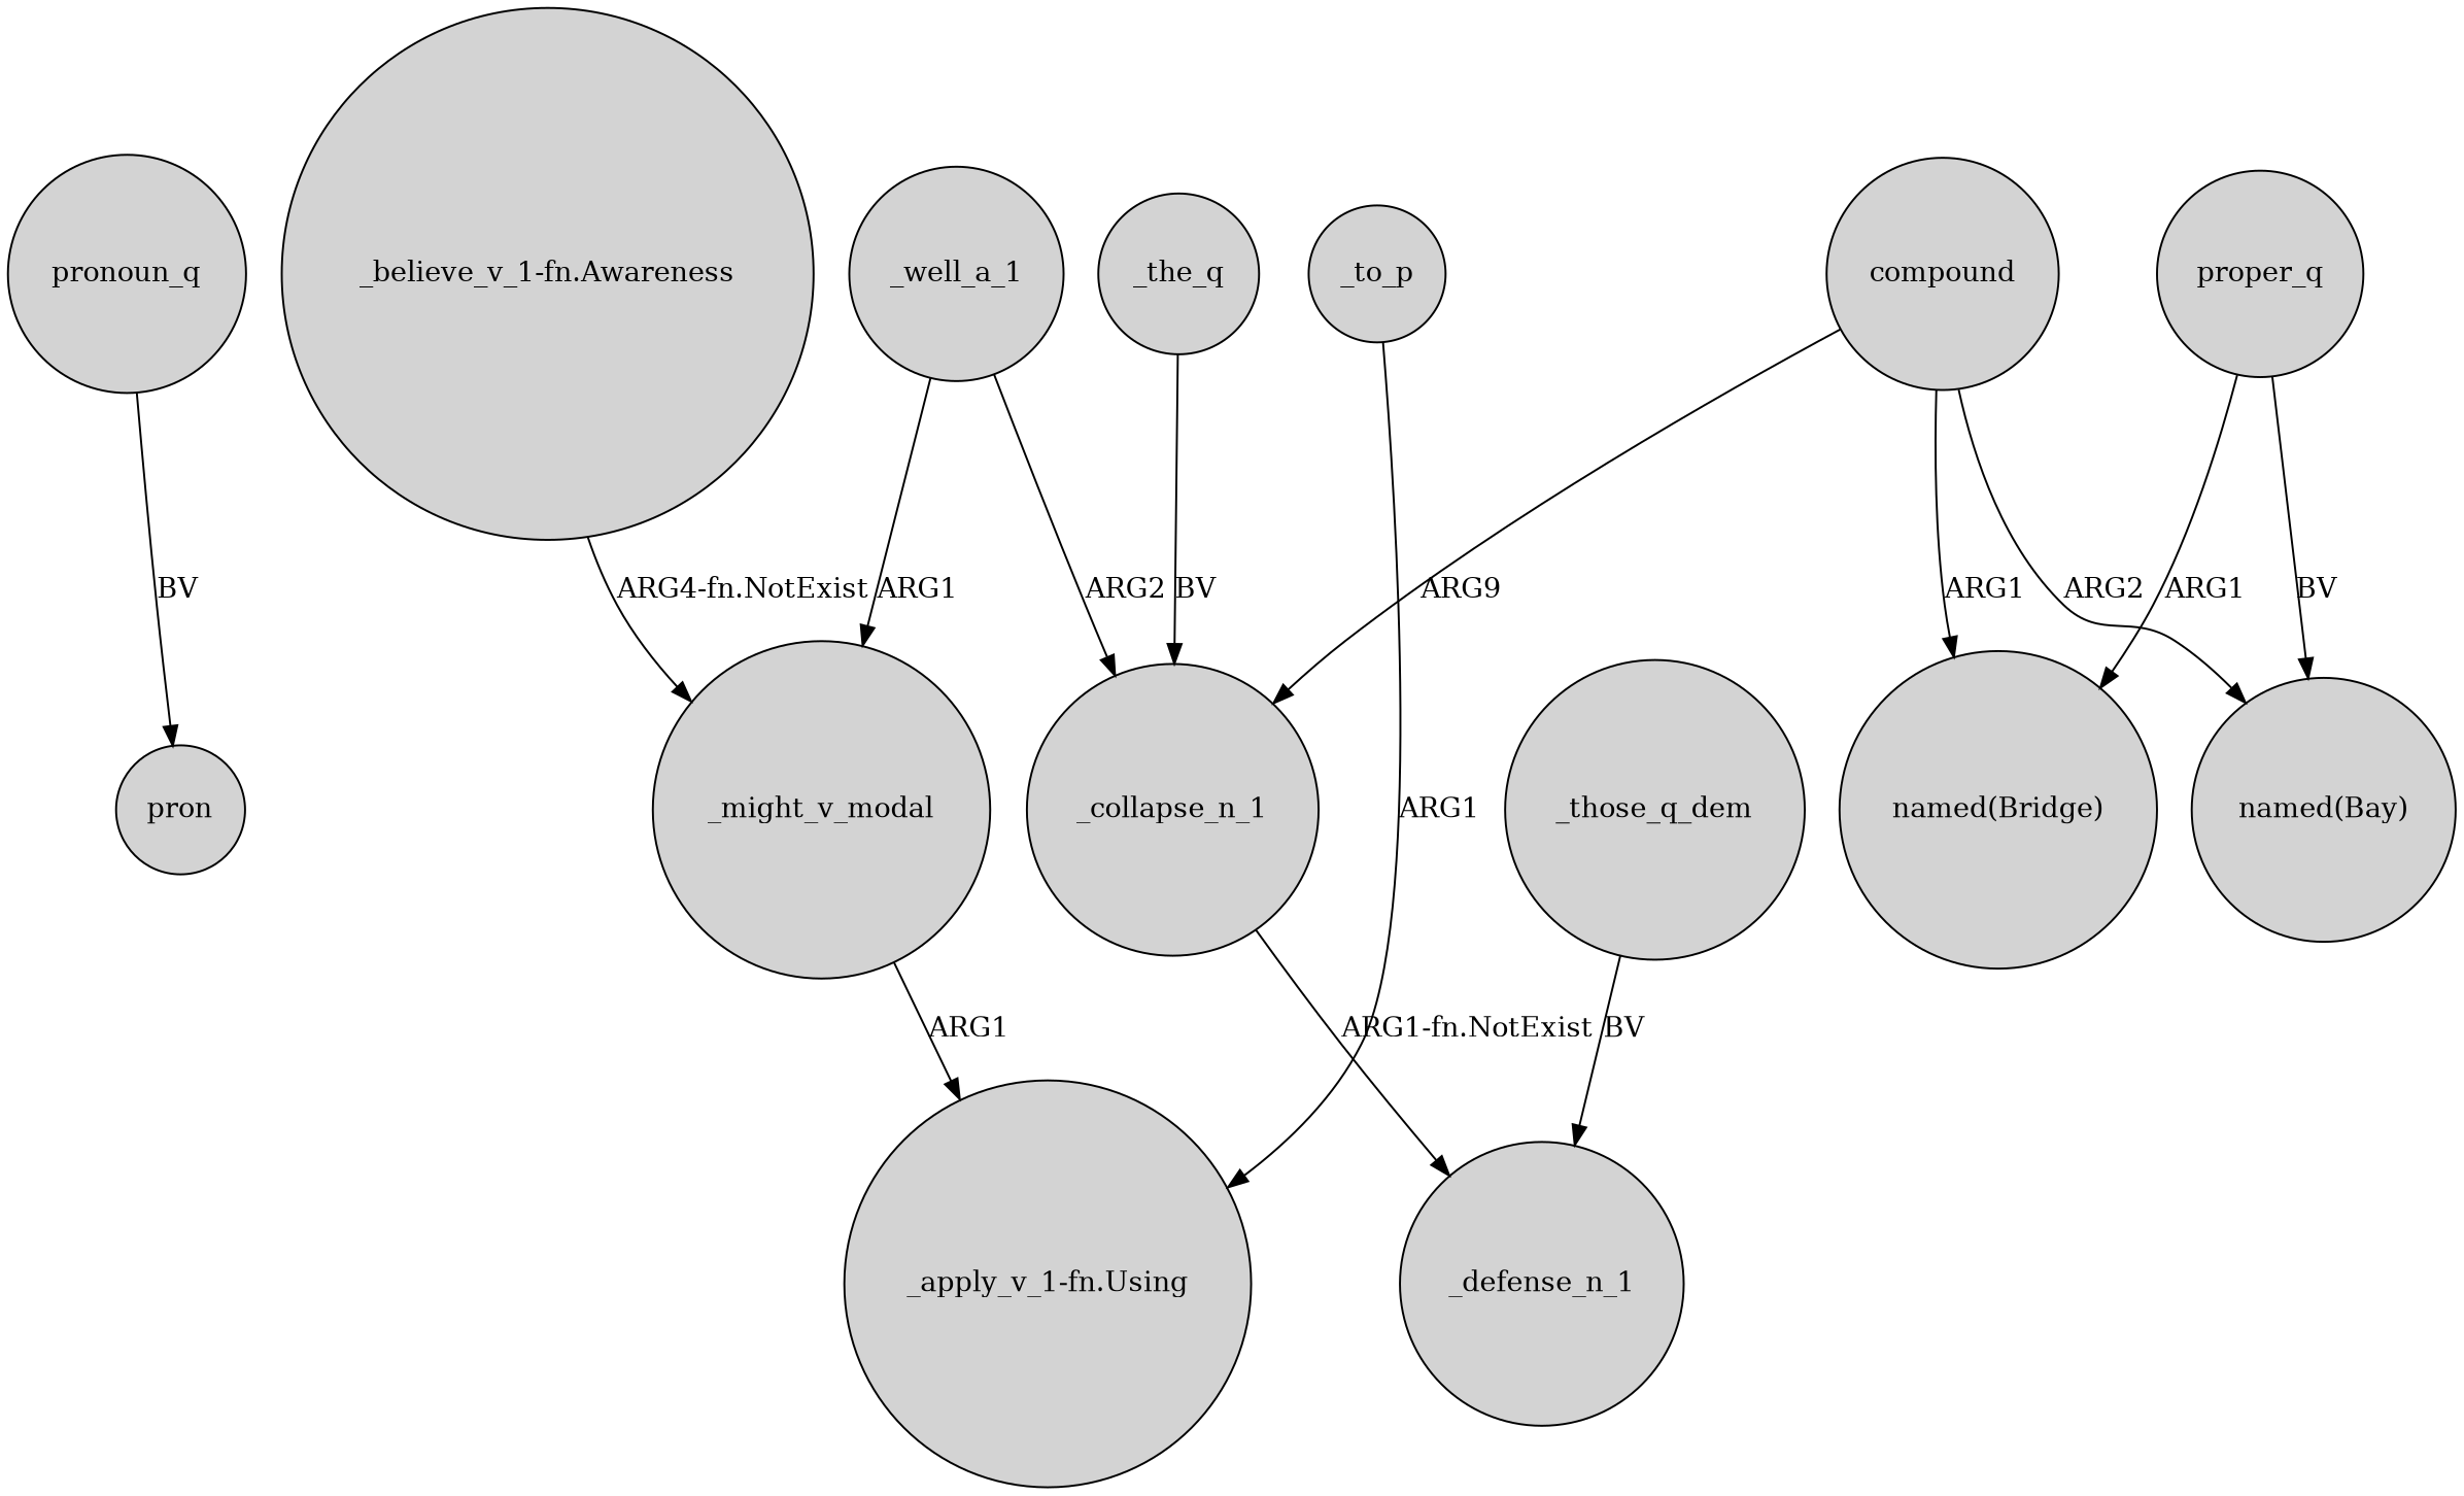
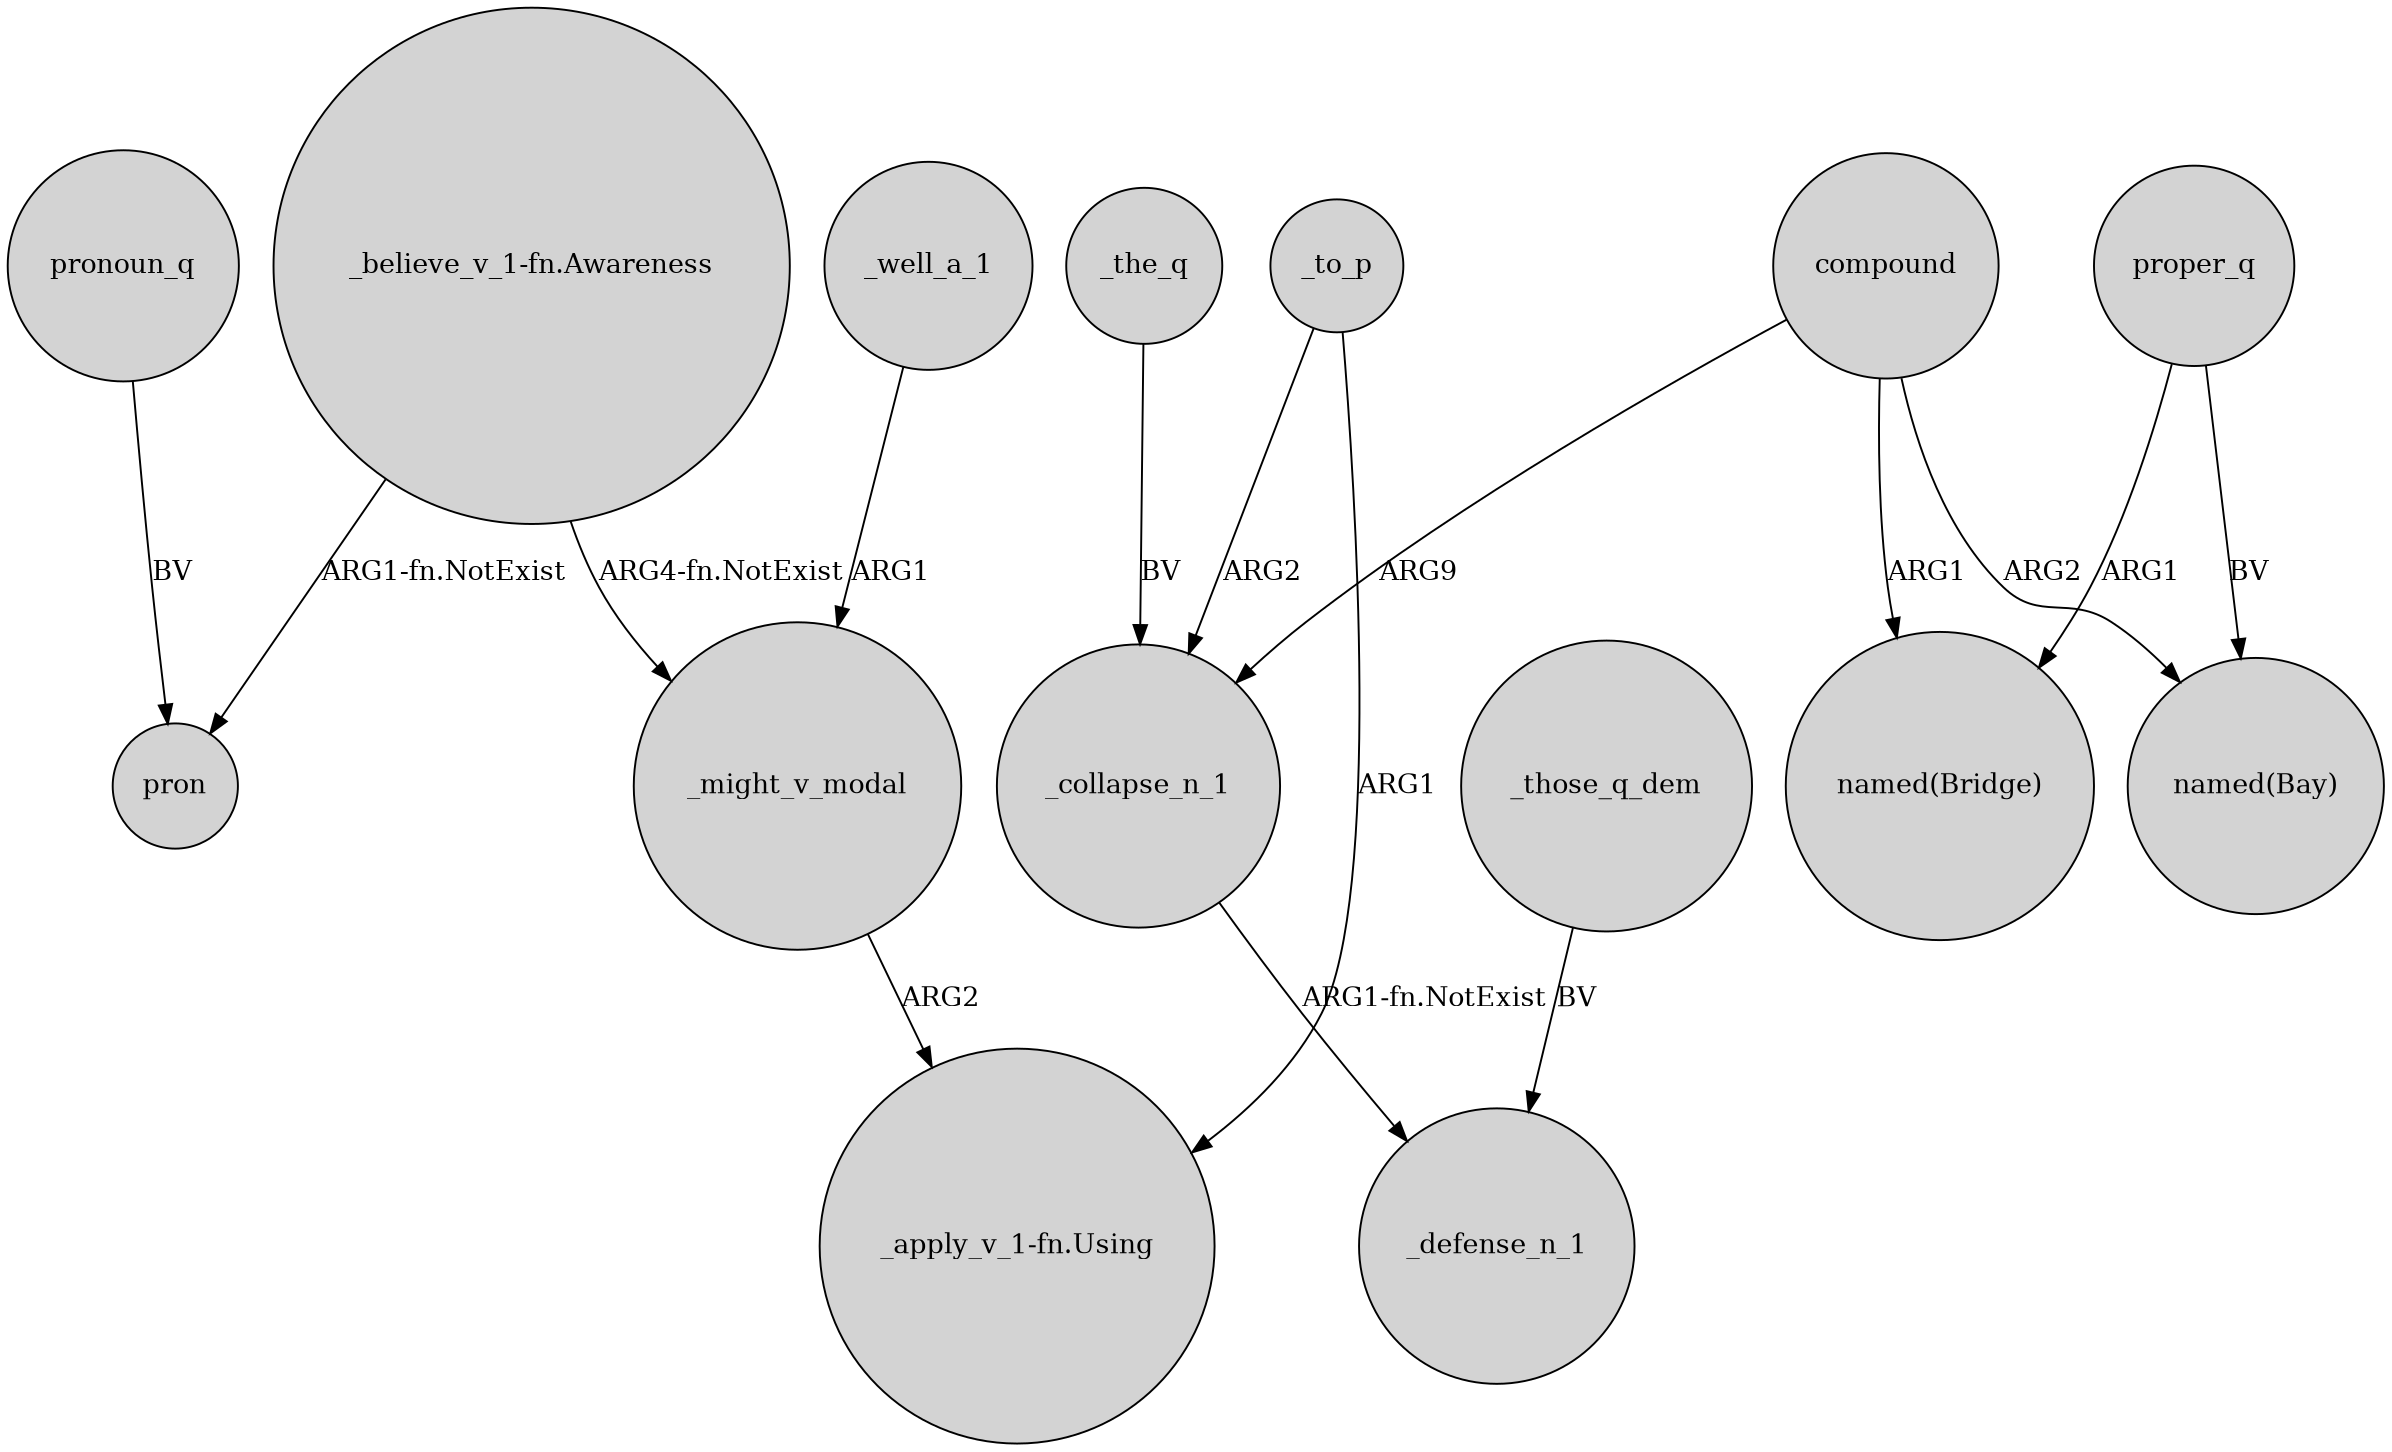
  digraph {
    node [shape=circle style=filled]
    "_believe_v_1-fn.Awareness"
    _might_v_modal
    pron
    "_apply_v_1-fn.Using"
    proper_q
    "named(Bridge)"
    "named(Bay)"
    compound
    _collapse_n_1
    _defense_n_1
    _well_a_1
    _the_q
    _those_q_dem
    _to_p
    pronoun_q
    "_believe_v_1-fn.Awareness" -> _might_v_modal [label="ARG4-fn.NotExist"]
-   _might_v_modal -> "_apply_v_1-fn.Using" [label=ARG1]
+   "_believe_v_1-fn.Awareness" -> pron [label="ARG1-fn.NotExist"]
+   _might_v_modal -> "_apply_v_1-fn.Using" [label=ARG2]
    proper_q -> "named(Bridge)" [label=ARG1]
    proper_q -> "named(Bay)" [label=BV]
    compound -> "named(Bridge)" [label=ARG1]
    compound -> "named(Bay)" [label=ARG2]
    compound -> _collapse_n_1 [label=ARG9]
    _collapse_n_1 -> _defense_n_1 [label="ARG1-fn.NotExist"]
    _well_a_1 -> _might_v_modal [label=ARG1]
    _the_q -> _collapse_n_1 [label=BV]
    _those_q_dem -> _defense_n_1 [label=BV]
    _to_p -> "_apply_v_1-fn.Using" [label=ARG1]
-   _well_a_1 -> _collapse_n_1 [label=ARG2]
+   _to_p -> _collapse_n_1 [label=ARG2]
    pronoun_q -> pron [label=BV]
  }
